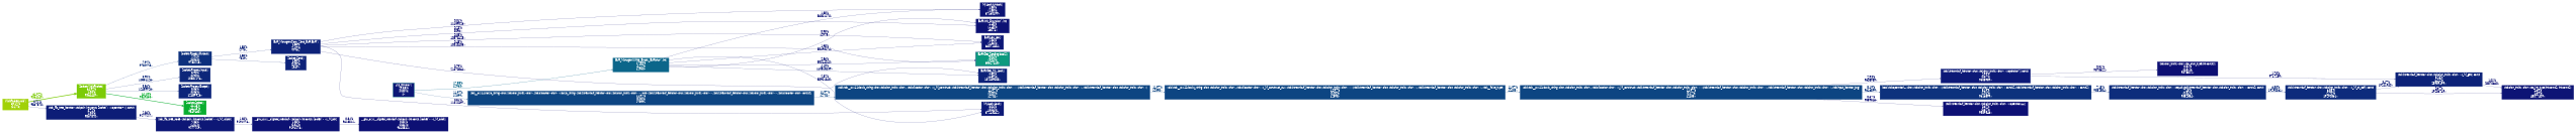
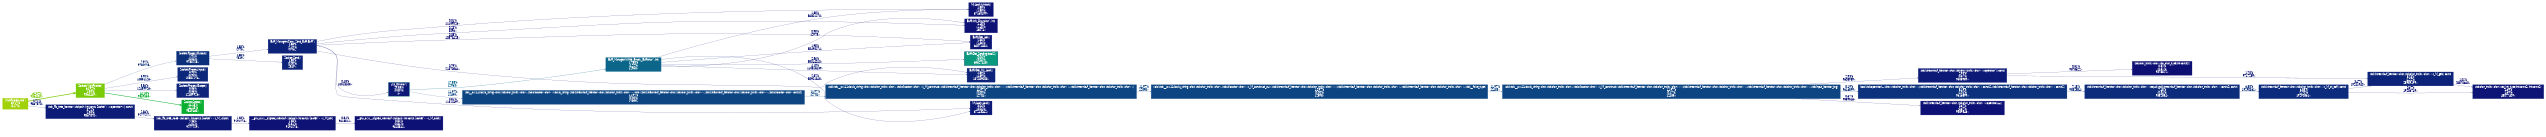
  digraph {
    fontname=Lato
    nodesep=0.125
    rankdir=LR
    ranksep=0.25
    node [color="#0d4582" fontcolor="#ffffff" fontname=Lato fontsize=10.00 shape=box style=filled]
    edge [arrowsize=0.35 color="#0d1074" fontcolor="#0d1074" fontname=Lato fontsize=10.00 labeldistance=0.50 penwidth=0.50]
    n1 [color="#a1d107" height=0 label="WaitPacket(void*)\n69.12%\n(0.17%)" width=0]
    n2 [color="#7ccb07" height=0 label="Socket::WaitPacket()\n64.92%\n(1.35%)\n9364449×" width=0]
    n3 [color="#0d1d77" height=0 label="std::_Rb_tree_iterator<std::pair<int const, Socket*> >::operator->() const\n3.71%\n(1.35%)\n9867870×" width=0]
    n4 [color="#0aae30" height=0 label="Socket::Select()\n44.18%\n(44.18%)\n9849463×" width=0]
    n5 [color="#0d307d" height=0 label="Socket::ProcessOutput()\n7.92%\n(3.04%)\n9780228×" width=0]
    n6 [color="#0d277a" height=0 label="Socket::ProcessInput()\n5.90%\n(5.90%)\n10851126×" width=0]
    n7 [color="#0d257a" height=0 label="Socket::ProcessExcept()\n5.56%\n(5.56%)\n12489926×" width=0]
    n8 [color="#0d1776" height=0 label="std::_Rb_tree_node<std::pair<int const, Socket*> >::_M_valptr()\n2.36%\n(1.01%)\n9277229×" width=0]
    n9 [color="#0d2279" height=0 label="Socket::Send()\n4.88%\n(0.00%)\n2549×" width=0]
    n10 [color="#0d2279" height=0 label="Buff_Manager::Copy_Send_Buff(Buff*)\n4.88%\n(2.19%)\n2779×" width=0]
    n11 [color="#0d1274" height=0 label="__gnu_cxx::__aligned_membuf<std::pair<int const, Socket*> >::_M_ptr()\n1.35%\n(0.51%)\n9194276×" width=0]
    n12 [color="#0c9a7e" fillcolor="#0d1776" height=0 label="List_Dir(char*)\n29.85%\n(0.00%)\n1×" width=0]
    n13 [color="#0c668a" height=0 label="Buff_Manager::Write_Empty_Buff(char*, int)\n17.88%\n(4.22%)\n12963×" width=0]
    n14 [height=0 label="std::__cxx11::basic_string<char, std::char_traits<char>, std::allocator<char> >::basic_string<std::istreambuf_iterator<char, std::char_traits<char> >, void>(std::istreambuf_iterator<char, std::char_traits<char> >, std::istreambuf_iterator<char, std::char_traits<char> >, std::allocator<char> const&)\n11.97%\n(0.00%)\n12399×" width=0]
    n15 [color="#0d2279" height=0 label="Buff::Get_My_Lock()\n4.89%\n(4.89%)\n132189003×" width=0]
    n16 [color="#0d1a77" fillcolor="#0c9a7e" height=0 label="Buff::Get_Sending(bool&)\n3.04%\n(3.04%)\n65627418×" width=0]
    n17 [color="#0d1a77" height=0 label="MyLock::Lock()\n3.04%\n(3.04%)\n67213042×" width=0]
-   n18 [color="#0d1776" height=0 label="Buff::Len_Len()\n2.36%\n(2.36%)\n66071484×" width=0]
+   n18 [color="#0d1776" height=0 label="Buff::Get_Len()\n2.36%\n(2.36%)\n66071484×" width=0]
    n19 [color="#0d1475" height=0 label="MyLock::Unlock()\n1.85%\n(1.85%)\n67160199×" width=0]
    n20 [color="#0d1274" height=0 label="Buff::Init_Char(char*, int)\n1.18%\n(1.18%)\n16074×" width=0]
    n21 [height=0 label="void std::__cxx11::basic_string<char, std::char_traits<char>, std::allocator<char> >::_M_construct<std::istreambuf_iterator<char, std::char_traits<char> > >(std::istreambuf_iterator<char, std::char_traits<char> >, std::istreambuf_iterator<char, std::char_traits<char> >)\n11.97%\n(0.00%)\n12704×" width=0]
    n22 [height=0 label="void std::__cxx11::basic_string<char, std::char_traits<char>, std::allocator<char> >::_M_construct_aux<std::istreambuf_iterator<char, std::char_traits<char> > >(std::istreambuf_iterator<char, std::char_traits<char> >, std::istreambuf_iterator<char, std::char_traits<char> >, std::__false_type)\n11.97%\n(0.00%)\n12598×" width=0]
    n23 [height=0 label="void std::__cxx11::basic_string<char, std::char_traits<char>, std::allocator<char> >::_M_construct<std::istreambuf_iterator<char, std::char_traits<char> > >(std::istreambuf_iterator<char, std::char_traits<char> >, std::istreambuf_iterator<char, std::char_traits<char> >, std::input_iterator_tag)\n11.97%\n(0.17%)\n12455×" width=0]
    n24 [color="#0d327d" height=0 label="bool std::operator!=<char, std::char_traits<char> >(std::istreambuf_iterator<char, std::char_traits<char> > const&, std::istreambuf_iterator<char, std::char_traits<char> > const&)\n8.19%\n(1.01%)\n9616899×" width=0]
    n25 [color="#0d1977" height=0 label="std::istreambuf_iterator<char, std::char_traits<char> >::operator*() const\n2.93%\n(0.67%)\n9608989×" width=0]
    n26 [color="#0d1074" height=0 label="std::istreambuf_iterator<char, std::char_traits<char> >::operator++()\n0.67%\n(0.67%)\n9589546×" width=0]
    n27 [color="#0d2d7c" height=0 label="std::istreambuf_iterator<char, std::char_traits<char> >::equal(std::istreambuf_iterator<char, std::char_traits<char> > const&) const\n7.18%\n(0.34%)\n9582584×" width=0]
    n28 [color="#0d2379" height=0 label="std::istreambuf_iterator<char, std::char_traits<char> >::_M_get() const\n5.23%\n(4.22%)\n28959199×" width=0]
    n29 [color="#0d0f73" height=0 label="std::char_traits<char>::to_char_type(int const&)\n0.51%\n(0.51%)\n9578622×" width=0]
    n30 [color="#0d2b7c" height=0 label="std::istreambuf_iterator<char, std::char_traits<char> >::_M_at_eof() const\n6.85%\n(2.70%)\n19290361×" width=0]
    n31 [color="#0d1475" height=0 label="std::char_traits<char>::eq_int_type(int const&, int const&)\n1.69%\n(1.69%)\n48077409×" width=0]
    n32 [color="#0d1074" height=0 label="__gnu_cxx::__aligned_membuf<std::pair<int const, Socket*> >::_M_addr()\n0.84%\n(0.84%)\n9618541×" width=0]
    n1 -> n2 [arrowsize=0.81 color="#7ccb07" fontcolor="#7ccb07" label="64.92%\n9364449×" labeldistance=2.60 penwidth=2.60]
    n1 -> n3 [color="#0d1d77" fontcolor="#0d1d77" label="3.71%\n9867870×"]
    n2 -> n4 [arrowsize=0.66 color="#0aae30" fontcolor="#0aae30" label="44.18%\n9849463×" labeldistance=1.77 penwidth=1.77]
    n2 -> n5 [color="#0d307d" fontcolor="#0d307d" label="7.92%\n9780228×"]
    n2 -> n6 [color="#0d277a" fontcolor="#0d277a" label="5.90%\n10851126×"]
    n2 -> n7 [color="#0d257a" fontcolor="#0d257a" label="5.56%\n12489926×"]
    n3 -> n8 [color="#0d1776" fontcolor="#0d1776" label="2.36%\n9277227×"]
    n5 -> n9 [color="#0d2279" fontcolor="#0d2279" label="4.88%\n2549×"]
    n5 -> n10 [color="#0d2279" fontcolor="#0d2279" label="4.88%\n2779×"]
    n8 -> n11 [color="#0d1274" fontcolor="#0d1274" label="1.35%\n9194276×"]
    n10 -> n15 [label="0.79%\n21370564×"]
-   n10 -> n16 [color="#0d0f73" fontcolor="#0d0f73" label="0.48%\n10313405×"]
+   n10 -> n12 [color="#0d0f73" fontcolor="#0d0f73" label="0.48%\n10313405×"]
    n10 -> n17 [color="#0d0f73" fontcolor="#0d0f73" label="0.51%\n11311697×"]
    n10 -> n18 [color="#0d0e73" fontcolor="#0d0e73" label="0.38%\n10573425×"]
    n10 -> n19 [color="#0d0e73" fontcolor="#0d0e73" label="0.31%\n11159026×"]
    n10 -> n20 [color="#0d0e73" fontcolor="#0d0e73" label="0.23%\n3096×"]
    n11 -> n32 [label="0.84%\n9618541×"]
    n12 -> n13 [arrowsize=0.42 color="#0c668a" fontcolor="#0c668a" label="17.88%\n12963×" labeldistance=0.72 penwidth=0.72]
    n12 -> n14 [color="#0d4582" fontcolor="#0d4582" label="11.97%\n12399×"]
    n13 -> n15 [color="#0d1e78" fontcolor="#0d1e78" label="4.10%\n110818439×"]
    n13 -> n16 [color="#0d1876" fontcolor="#0d1876" label="2.56%\n55314013×"]
    n13 -> n17 [color="#0d1776" fontcolor="#0d1776" label="2.52%\n55901345×"]
    n13 -> n18 [color="#0d1575" fontcolor="#0d1575" label="1.98%\n55495174×"]
    n13 -> n19 [color="#0d1375" fontcolor="#0d1375" label="1.55%\n56001173×"]
    n13 -> n20 [color="#0d1174" fontcolor="#0d1174" label="0.95%\n12978×"]
    n14 -> n21 [color="#0d4582" fontcolor="#0d4582" label="11.97%\n12704×"]
    n21 -> n22 [color="#0d4582" fontcolor="#0d4582" label="11.97%\n12598×"]
    n22 -> n23 [color="#0d4582" fontcolor="#0d4582" label="11.97%\n12455×"]
    n23 -> n24 [color="#0d327d" fontcolor="#0d327d" label="8.19%\n9616899×"]
    n23 -> n25 [color="#0d1977" fontcolor="#0d1977" label="2.93%\n9608989×"]
    n23 -> n26 [label="0.67%\n9589546×"]
    n24 -> n27 [color="#0d2d7c" fontcolor="#0d2d7c" label="7.18%\n9582584×"]
    n25 -> n28 [color="#0d1475" fontcolor="#0d1475" label="1.75%\n9717259×"]
    n25 -> n29 [color="#0d0f73" fontcolor="#0d0f73" label="0.51%\n9578622×"]
    n27 -> n30 [color="#0d2b7c" fontcolor="#0d2b7c" label="6.85%\n19290361×"]
    n28 -> n31 [color="#0d1174" fontcolor="#0d1174" label="1.01%\n28870660×"]
    n30 -> n28 [color="#0d1c77" fontcolor="#0d1c77" label="3.47%\n19241940×"]
    n30 -> n31 [label="0.67%\n19206749×"]
  }
